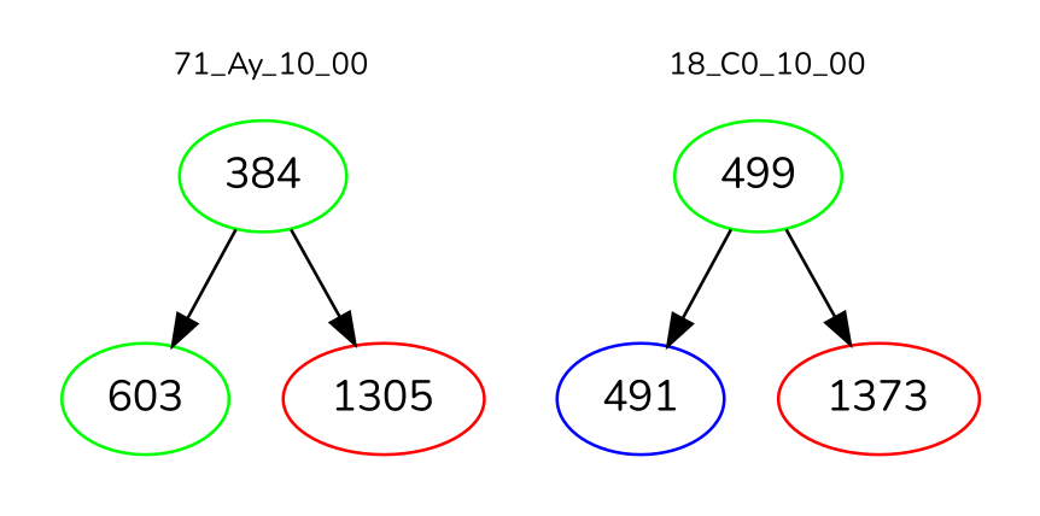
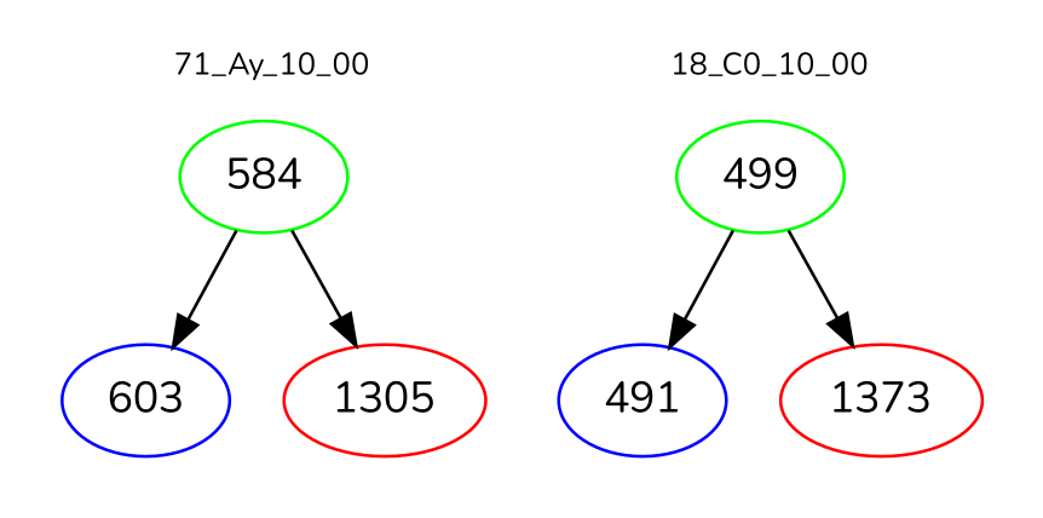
  digraph {
    fontname=Nunito
    node [color=green fontname=Nunito]
    edge [color=black fontname=Nunito]
-   n1 [label=384]
-   n2 [label=603]
+   n1 [label=584]
+   n2 [color=blue label=603]
    n3 [color=red label=1305]
    n4 [label=499]
    n5 [color=blue label=491]
    n6 [color=red label=1373]
    subgraph cluster_1 {
      color=white
      fontsize=10
      label="71_Ay_10_00"
      n1
      n2
      n3
    }
    subgraph cluster_2 {
      color=white
      fontsize=10
      label="18_C0_10_00"
      n4
      n5
      n6
    }
    n1 -> n2
    n1 -> n3
    n4 -> n5
    n4 -> n6
  }
